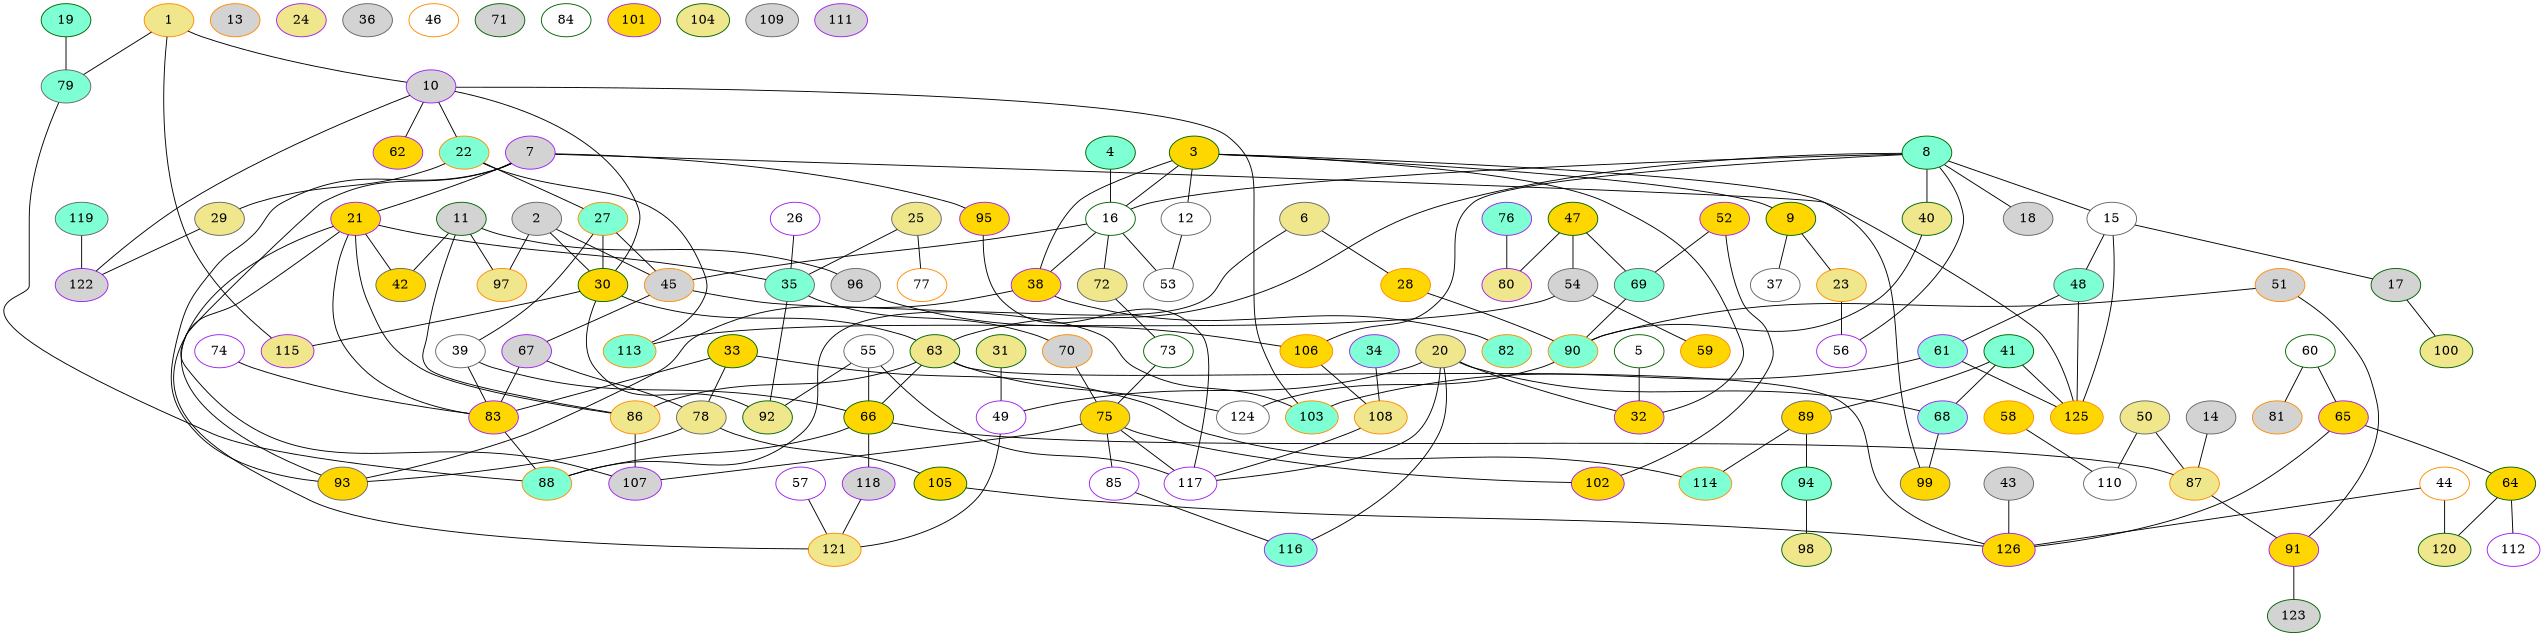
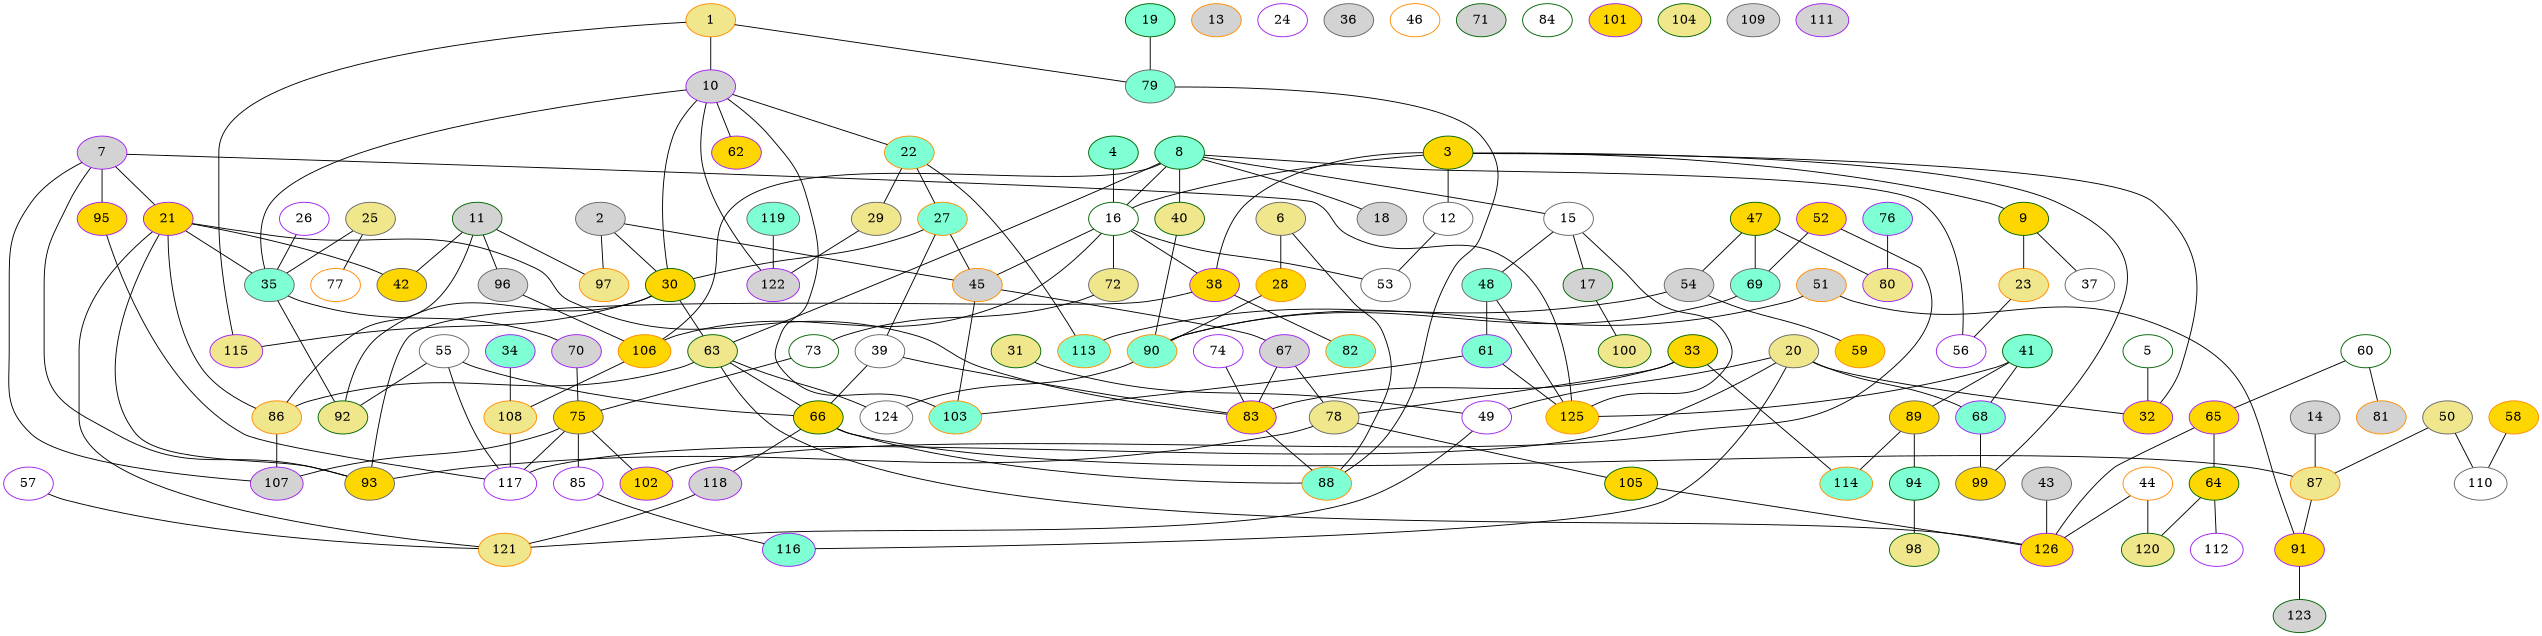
  graph {
    node [color=purple fillcolor=gold style=filled]
    1 [color=darkorange fillcolor=khaki]
    10 [fillcolor=lightgrey]
    79 [color=gray40 fillcolor=aquamarine]
    115 [fillcolor=khaki]
    30 [color=darkgreen]
    22 [color=darkorange fillcolor=aquamarine]
    35 [color=gray40 fillcolor=aquamarine]
    62
    103 [color=darkorange fillcolor=aquamarine]
    122 [fillcolor=lightgrey]
    88 [color=darkorange fillcolor=aquamarine]
    2 [color=gray40 fillcolor=lightgrey]
    45 [color=darkorange fillcolor=lightgrey]
    97 [color=darkorange fillcolor=khaki]
    63 [color=darkgreen fillcolor=khaki]
    92 [color=darkgreen fillcolor=khaki]
    67 [fillcolor=lightgrey]
    3 [color=darkgreen]
    9 [color=darkgreen]
    12 [color=gray40 fillcolor=white]
    16 [color=darkgreen fillcolor=white]
    32
    38
    99 [color=gray40]
    23 [color=darkorange fillcolor=khaki]
    37 [color=gray40 fillcolor=white]
    53 [color=gray40 fillcolor=white]
    106 [color=darkorange]
    72 [color=gray40 fillcolor=khaki]
    93 [color=gray40]
    82 [color=darkorange fillcolor=aquamarine]
    4 [color=darkgreen fillcolor=aquamarine]
    5 [color=darkgreen fillcolor=white]
    6 [color=gray40 fillcolor=khaki]
    28 [color=darkorange]
    90 [color=darkorange fillcolor=aquamarine]
    7 [fillcolor=lightgrey]
    21
    95
    107 [fillcolor=lightgrey]
    125 [color=darkorange]
    42 [color=gray40]
    86 [color=darkorange fillcolor=khaki]
    83
    121 [color=darkorange fillcolor=khaki]
    117 [fillcolor=white]
    8 [color=darkgreen fillcolor=aquamarine]
    15 [color=gray40 fillcolor=white]
    18 [color=gray40 fillcolor=lightgrey]
    40 [color=darkgreen fillcolor=khaki]
    56 [fillcolor=white]
    17 [color=darkgreen fillcolor=lightgrey]
    48 [color=gray40 fillcolor=aquamarine]
    66 [color=darkgreen]
    126
    124 [color=gray40 fillcolor=white]
    108 [color=darkorange fillcolor=khaki]
    27 [color=darkorange fillcolor=aquamarine]
    29 [color=gray40 fillcolor=khaki]
    113 [color=darkorange fillcolor=aquamarine]
-   70 [color=darkorange fillcolor=lightgrey]
+   70 [fillcolor=lightgrey]
    11 [color=darkgreen fillcolor=lightgrey]
    96 [color=gray40 fillcolor=lightgrey]
    13 [color=darkorange fillcolor=lightgrey]
    14 [color=gray40 fillcolor=lightgrey]
    87 [color=darkorange fillcolor=khaki]
    91
    100 [color=darkgreen fillcolor=khaki]
    20 [color=gray40 fillcolor=khaki]
    49 [fillcolor=white]
    68 [fillcolor=aquamarine]
    116 [fillcolor=aquamarine]
    61 [fillcolor=aquamarine]
    73 [color=darkgreen fillcolor=white]
    19 [color=darkgreen fillcolor=aquamarine]
    39 [color=gray40 fillcolor=white]
-   24 [fillcolor=khaki]
+   24 [fillcolor=white]
    25 [color=gray40 fillcolor=khaki]
    77 [color=darkorange fillcolor=white]
    26 [fillcolor=white]
    31 [color=darkgreen fillcolor=khaki]
    33 [color=darkgreen]
    78 [color=gray40 fillcolor=khaki]
    114 [color=darkorange fillcolor=aquamarine]
    105 [color=darkgreen]
    34 [fillcolor=aquamarine]
    75 [color=gray40]
    36 [color=gray40 fillcolor=lightgrey]
    118 [fillcolor=lightgrey]
    41 [color=darkgreen fillcolor=aquamarine]
    89 [color=gray40]
    94 [color=darkgreen fillcolor=aquamarine]
    43 [color=gray40 fillcolor=lightgrey]
    44 [color=darkorange fillcolor=white]
    120 [color=darkgreen fillcolor=khaki]
    46 [color=darkorange fillcolor=white]
    47 [color=darkgreen]
    54 [color=gray40 fillcolor=lightgrey]
    69 [color=gray40 fillcolor=aquamarine]
    80 [fillcolor=khaki]
    59 [color=darkorange]
    50 [color=gray40 fillcolor=khaki]
    110 [color=gray40 fillcolor=white]
    51 [color=darkorange fillcolor=lightgrey]
    123 [color=darkgreen fillcolor=lightgrey]
    52
    102
    55 [color=gray40 fillcolor=white]
    57 [fillcolor=white]
    58 [color=darkorange]
    60 [color=darkgreen fillcolor=white]
    65
    81 [color=darkorange fillcolor=lightgrey]
    64 [color=darkgreen]
    112 [fillcolor=white]
    85 [fillcolor=white]
    71 [color=darkgreen fillcolor=lightgrey]
    74 [fillcolor=white]
    76 [fillcolor=aquamarine]
    84 [color=darkgreen fillcolor=white]
    98 [color=darkgreen fillcolor=khaki]
    101
    104 [color=darkgreen fillcolor=khaki]
    109 [color=gray40 fillcolor=lightgrey]
    111 [fillcolor=lightgrey]
    119 [color=gray40 fillcolor=aquamarine]
    1 -- 10
    1 -- 79
    1 -- 115
    10 -- 30
    10 -- 22
+   10 -- 35
    10 -- 62
    10 -- 103
    10 -- 122
    79 -- 88
    30 -- 115
    30 -- 63
    30 -- 92
    22 -- 27
    22 -- 29
    22 -- 113
    35 -- 92
    35 -- 70
    2 -- 30
    2 -- 45
    2 -- 97
    45 -- 103
    45 -- 67
    63 -- 86
    63 -- 66
    63 -- 126
    63 -- 124
    67 -- 83
    67 -- 78
    3 -- 9
    3 -- 12
    3 -- 16
    3 -- 32
    3 -- 38
    3 -- 99
    9 -- 23
    9 -- 37
    12 -- 53
    16 -- 45
    16 -- 38
    16 -- 53
+   16 -- 106
    16 -- 72
    38 -- 93
    38 -- 82
    23 -- 56
    106 -- 108
    72 -- 73
    4 -- 16
    5 -- 32
    6 -- 88
    6 -- 28
    28 -- 90
    90 -- 124
    7 -- 93
    7 -- 21
    7 -- 95
    7 -- 107
    7 -- 125
    21 -- 35
    21 -- 93
    21 -- 42
    21 -- 86
    21 -- 83
    21 -- 121
    95 -- 117
    86 -- 107
    83 -- 88
    8 -- 63
    8 -- 16
    8 -- 106
    8 -- 15
    8 -- 18
    8 -- 40
    8 -- 56
    15 -- 125
    15 -- 17
    15 -- 48
    40 -- 90
    17 -- 100
    48 -- 125
    48 -- 61
    66 -- 88
    66 -- 87
    66 -- 118
    108 -- 117
    27 -- 30
    27 -- 45
    27 -- 39
    29 -- 122
    70 -- 75
    11 -- 97
    11 -- 42
    11 -- 86
    11 -- 96
    96 -- 106
    14 -- 87
    87 -- 91
    91 -- 123
    20 -- 32
    20 -- 117
    20 -- 49
    20 -- 68
    20 -- 116
    49 -- 121
    68 -- 99
    61 -- 103
    61 -- 125
    73 -- 75
    19 -- 79
    39 -- 83
    39 -- 66
    25 -- 35
    25 -- 77
    26 -- 35
    31 -- 49
    33 -- 83
    33 -- 78
    33 -- 114
    78 -- 93
    78 -- 105
    105 -- 126
    34 -- 108
    75 -- 107
    75 -- 117
    75 -- 102
    75 -- 85
    118 -- 121
    41 -- 125
    41 -- 68
    41 -- 89
    89 -- 114
    89 -- 94
    94 -- 98
    43 -- 126
    44 -- 126
    44 -- 120
    47 -- 54
    47 -- 69
    47 -- 80
    54 -- 113
    54 -- 59
    69 -- 90
    50 -- 87
    50 -- 110
    51 -- 90
    51 -- 91
    52 -- 69
    52 -- 102
    55 -- 92
    55 -- 117
    55 -- 66
    57 -- 121
    58 -- 110
    60 -- 65
    60 -- 81
    65 -- 126
    65 -- 64
    64 -- 120
    64 -- 112
    85 -- 116
    74 -- 83
    76 -- 80
    119 -- 122
  }
